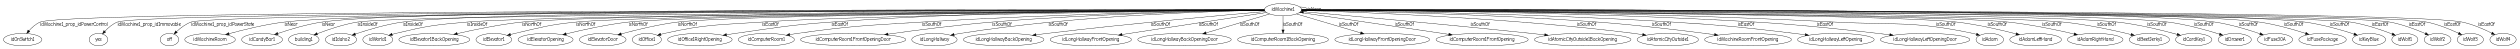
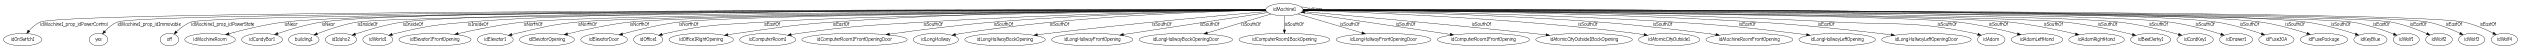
  digraph {
    fontname="Comic Neue"
    node [fontname="Comic Neue" node_type=entity_node]
    edge [edge_type=relationship fontname="Comic Neue"]
    idMachine1
    idOnSwitch1 [node_type=property_node]
    yes [node_type=property_node]
    off [node_type=property_node]
    idMachineRoom
    idCandyBar1
    building1
    n8 [label=idIdaho2]
    idWorld1
-   idElevator1FrontOpening [label=idElevator1BackOpening]
+   idElevator1FrontOpening
    idElevator1
    idElevatorOpening
    idElevatorDoor
    idOffice1
    idOffice1RightOpening
    idComputerRoom1
    idComputerRoom1FrontOpeningDoor
    idLongHallway
    idLongHallwayBackOpening
    idLongHallwayFrontOpening
    idLongHallwayBackOpeningDoor
    idComputerRoom1BackOpening
    idLongHallwayFrontOpeningDoor
    idComputerRoom1FrontOpening
    idAtomicCityOutside1BackOpening
    idAtomicCityOutside1
    idMachineRoomFrontOpening
    idLongHallwayLeftOpening
    idLongHallwayLeftOpeningDoor
    idAdam
    idAdamLeftHand
    idAdamRightHand
    idBeefJerky1
    idCardKey1
    idDrawer1
    idFuse30A
    idFusePackage
    idKeyBlue
    idWolf1
    idWolf2
    idWolf3
    idWolf4
    idMachine1 -> idMachine1 [label=isNear]
    idMachine1 -> idOnSwitch1 [edge_type=property label=idMachine1_prop_idPowerControl]
    idMachine1 -> yes [edge_type=property label=idMachine1_prop_idImmovable]
    idMachine1 -> off [edge_type=property label=idMachine1_prop_idPowerState]
    idMachine1 -> idMachineRoom [label=isNear]
    idMachine1 -> idCandyBar1 [label=isNear]
    idMachine1 -> building1 [label=isInsideOf]
    idMachine1 -> n8 [label=isInsideOf]
    idMachine1 -> idWorld1 [label=isInsideOf]
    idMachine1 -> idElevator1FrontOpening [label=isNorthOf]
    idMachine1 -> idElevator1 [label=isNorthOf]
    idMachine1 -> idElevatorOpening [label=isNorthOf]
    idMachine1 -> idElevatorDoor [label=isNorthOf]
    idMachine1 -> idOffice1 [label=isEastOf]
    idMachine1 -> idOffice1RightOpening [label=isEastOf]
    idMachine1 -> idComputerRoom1 [label=isSouthOf]
    idMachine1 -> idComputerRoom1FrontOpeningDoor [label=isSouthOf]
    idMachine1 -> idLongHallway [label=isSouthOf]
    idMachine1 -> idLongHallwayBackOpening [label=isSouthOf]
    idMachine1 -> idLongHallwayFrontOpening [label=isSouthOf]
    idMachine1 -> idLongHallwayBackOpeningDoor [label=isSouthOf]
    idMachine1 -> idComputerRoom1BackOpening [label=isSouthOf]
    idMachine1 -> idLongHallwayFrontOpeningDoor [label=isSouthOf]
    idMachine1 -> idComputerRoom1FrontOpening [label=isSouthOf]
    idMachine1 -> idAtomicCityOutside1BackOpening [label=isSouthOf]
    idMachine1 -> idAtomicCityOutside1 [label=isSouthOf]
    idMachine1 -> idMachineRoomFrontOpening [label=isSouthOf]
    idMachine1 -> idLongHallwayLeftOpening [label=isEastOf]
    idMachine1 -> idLongHallwayLeftOpeningDoor [label=isEastOf]
    idMachine1 -> idAdam [label=isSouthOf]
    idMachine1 -> idAdamLeftHand [label=isSouthOf]
    idMachine1 -> idAdamRightHand [label=isSouthOf]
    idMachine1 -> idBeefJerky1 [label=isSouthOf]
    idMachine1 -> idCardKey1 [label=isSouthOf]
    idMachine1 -> idDrawer1 [label=isSouthOf]
    idMachine1 -> idFuse30A [label=isSouthOf]
    idMachine1 -> idFusePackage [label=isSouthOf]
    idMachine1 -> idKeyBlue [label=isSouthOf]
    idMachine1 -> idWolf1 [label=isEastOf]
    idMachine1 -> idWolf2 [label=isEastOf]
    idMachine1 -> idWolf3 [label=isEastOf]
    idMachine1 -> idWolf4 [label=isEastOf]
  }
